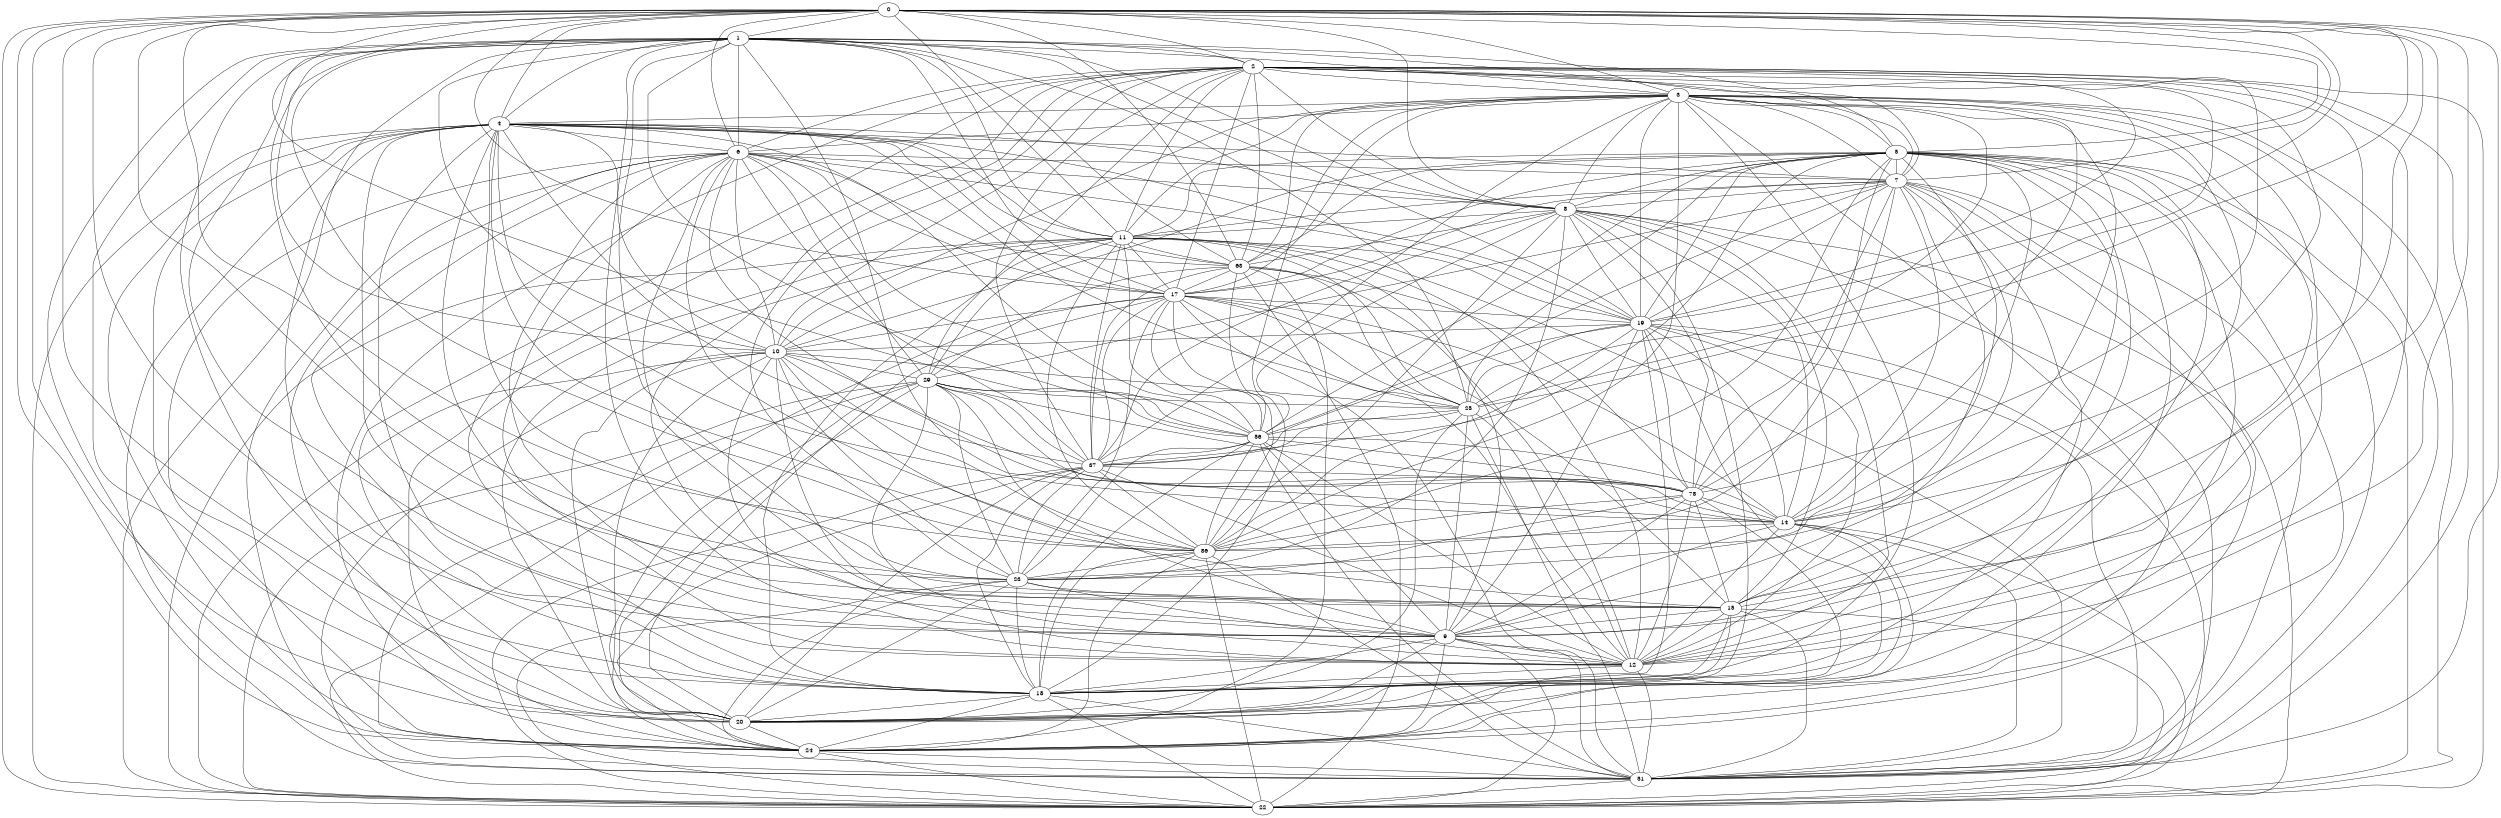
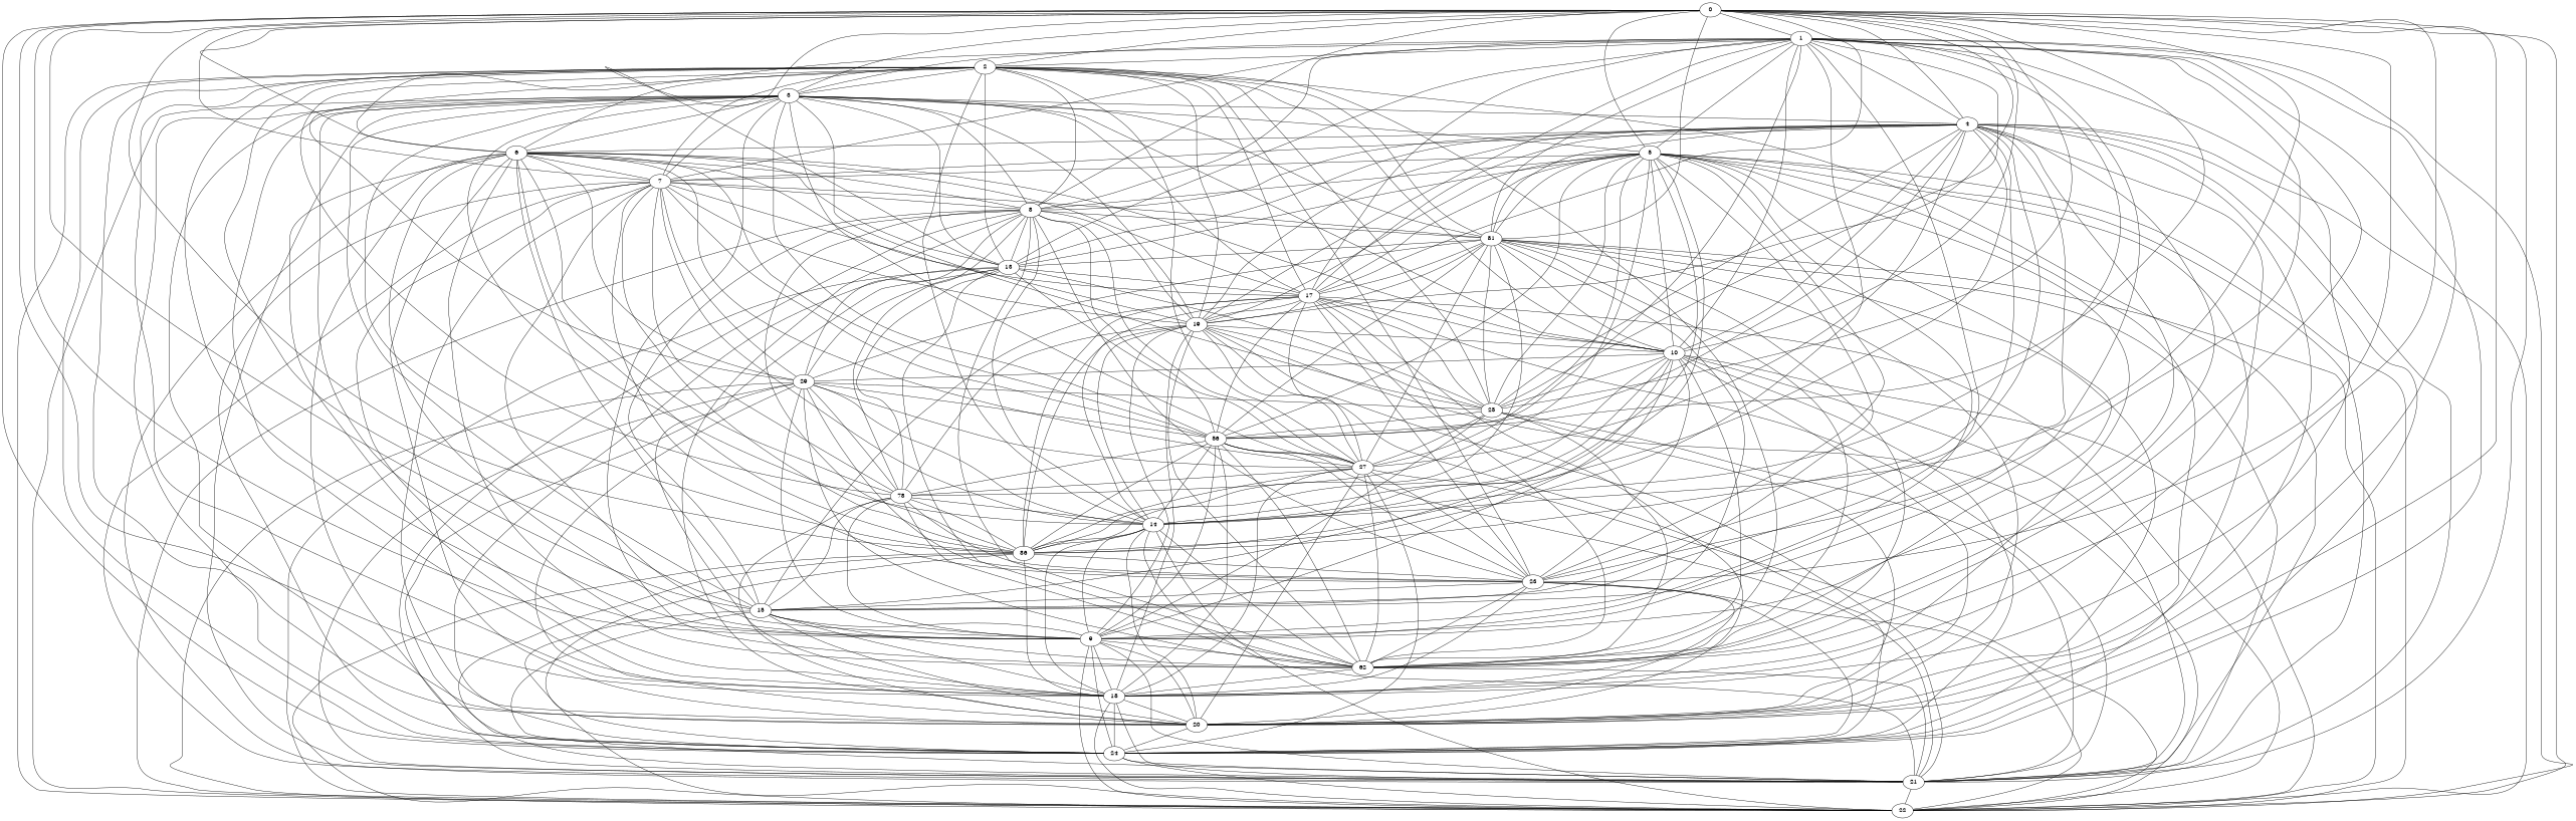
  graph {
    0
    1
    2
    3
    4
    5
    6
    7
    8
    9
    10
-   11
-   12
-   13 [label=63]
+   11 [label=81]
+   12 [label=62]
+   13
    14
    15
    n17 [label=86]
    17
    18
    19
    20
-   21 [label=51]
+   21
    22
    23
    24
    25
    n27 [label=56]
-   27 [label=37]
+   27
    n29 [label=78]
    29
    0 -- 1
    0 -- 2
    0 -- 3
    0 -- 4
    0 -- 5
    0 -- 6
    0 -- 7
    0 -- 8
    0 -- 9
    0 -- 10
    0 -- 11
    0 -- 12
    0 -- 13
    0 -- 14
    0 -- 15
    0 -- n17
    0 -- 17
    0 -- 18
    0 -- 19
    0 -- 20
    0 -- 21
    0 -- 22
    0 -- 23
    0 -- 24
    0 -- 25
    0 -- n27
    1 -- 2
    1 -- 3
    1 -- 4
    1 -- 5
    1 -- 6
    1 -- 7
    1 -- 8
    1 -- 9
    1 -- 10
    1 -- 11
    1 -- 12
    1 -- 13
    1 -- 14
    1 -- 15
    1 -- n17
    1 -- 17
    1 -- 18
    1 -- 19
    1 -- 20
    1 -- 22
    1 -- 23
    1 -- 24
    1 -- 25
    1 -- n27
    2 -- 3
    2 -- 6
    2 -- 7
    2 -- 8
    2 -- 9
    2 -- 10
    2 -- 11
    2 -- 12
    2 -- 13
    2 -- 14
    2 -- 15
    2 -- 17
    2 -- 18
    2 -- 19
    2 -- 20
    2 -- 21
    2 -- 22
    2 -- 23
    2 -- 24
    2 -- 25
    2 -- 27
    2 -- n29
    2 -- 29
    3 -- 4
    3 -- 5
    3 -- 6
    3 -- 7
    3 -- 8
    3 -- 9
    3 -- 10
    3 -- 11
    3 -- 12
    3 -- 13
    3 -- 14
    3 -- 15
    3 -- n17
    3 -- 17
    3 -- 18
    3 -- 19
-   3 -- n29
+   3 -- 20
    3 -- 21
    3 -- 22
    3 -- 24
    3 -- 25
    3 -- n27
    3 -- 27
    4 -- 6
    4 -- 7
    4 -- 8
    4 -- 9
    4 -- 10
    4 -- 11
    4 -- 12
    4 -- 13
    4 -- 14
    4 -- 15
    4 -- n17
    4 -- 17
    4 -- 18
    4 -- 19
    4 -- 20
    4 -- 21
    4 -- 22
    4 -- 23
    4 -- 24
    4 -- 25
    4 -- n27
    4 -- 27
    5 -- 7
    5 -- 8
    5 -- 9
    5 -- 10
    5 -- 11
    5 -- 12
    5 -- 13
    5 -- 14
    5 -- 15
    5 -- n17
    5 -- 17
    5 -- 18
    5 -- 19
    5 -- 20
    5 -- 21
    5 -- 22
    5 -- 23
    5 -- 24
    5 -- 25
    5 -- n27
    5 -- 27
    5 -- n29
    6 -- 7
    6 -- 8
    6 -- 10
    6 -- 12
    6 -- 13
    6 -- 15
    6 -- n17
    6 -- 17
    6 -- 18
    6 -- 19
    6 -- 20
    6 -- 21
    6 -- 24
    6 -- n27
    6 -- 27
    6 -- n29
    6 -- 29
    7 -- 8
    7 -- 9
    7 -- 11
    7 -- 14
    7 -- n17
    7 -- 17
    7 -- 18
    7 -- 19
    7 -- 20
    7 -- 21
    7 -- 23
    7 -- 24
    7 -- n27
    7 -- n29
    7 -- 29
    8 -- 11
    8 -- 12
    8 -- 13
    8 -- 14
    8 -- 15
    8 -- n17
    8 -- 19
    8 -- 20
    8 -- 21
    8 -- 22
    8 -- 23
    8 -- n27
    8 -- 27
    8 -- n29
+   8 -- 29
    9 -- 6
    9 -- 10
    9 -- 11
    9 -- 12
    9 -- 14
    9 -- 19
    9 -- 20
    9 -- 21
    9 -- 22
    9 -- 24
    9 -- 25
    9 -- n27
    9 -- n29
    9 -- 29
    10 -- 11
    10 -- 12
    10 -- 14
    10 -- 15
    10 -- 17
    10 -- 20
    10 -- 21
    10 -- 22
    10 -- 23
    10 -- 25
    10 -- 29
    11 -- 13
    11 -- n17
    11 -- 17
    11 -- 18
    11 -- 19
    11 -- 20
    11 -- 21
    11 -- 22
    11 -- 24
    11 -- 25
    11 -- n27
    11 -- 27
    11 -- 29
    12 -- 11
    12 -- 13
    12 -- 14
    12 -- 15
    12 -- 17
    12 -- 18
    12 -- 19
    12 -- 21
    12 -- 23
    12 -- 25
    12 -- n27
    12 -- 27
    12 -- n29
    12 -- 29
    13 -- 17
    13 -- 22
    13 -- 24
    13 -- 25
    13 -- 27
    13 -- n29
    13 -- 29
    14 -- n17
    14 -- 17
    14 -- 19
    14 -- 20
    14 -- 21
    14 -- 22
-   14 -- 24
+   14 -- 18
    14 -- n27
    14 -- 29
    15 -- 9
    15 -- 17
    15 -- 20
    15 -- 21
    15 -- 22
    15 -- n29
    n17 -- 10
    n17 -- 17
    n17 -- 18
    n17 -- 19
    n17 -- 21
    n17 -- 22
    n17 -- 23
    n17 -- 24
    n17 -- n27
    n17 -- 27
    n17 -- n29
    17 -- 19
    17 -- 21
    17 -- 22
    17 -- 23
    17 -- 25
    17 -- n27
    17 -- 27
    18 -- 9
    18 -- 13
    18 -- 15
    18 -- 19
    18 -- 20
    18 -- 21
    18 -- 22
    18 -- 24
    18 -- n27
    18 -- 27
    19 -- 10
    19 -- 21
    19 -- 22
    19 -- 24
    19 -- 25
    19 -- 27
    19 -- n29
    20 -- 17
    20 -- 23
    20 -- 24
    20 -- 25
    20 -- 27
    20 -- n29
    20 -- 29
    21 -- 22
    21 -- 25
    21 -- n27
    21 -- 29
    22 -- 24
    22 -- 27
    22 -- 29
    23 -- 15
    23 -- 18
    23 -- 22
    23 -- 24
    23 -- n27
    23 -- 27
    23 -- n29
    23 -- 29
    24 -- 10
    24 -- 21
    24 -- 27
    24 -- 29
    25 -- n27
    25 -- 27
    n27 -- 27
    n27 -- n29
    n27 -- 29
    27 -- n29
    27 -- 29
    n29 -- 14
    n29 -- 29
    29 -- 25
  }
